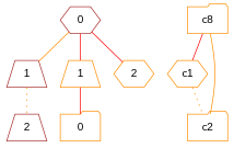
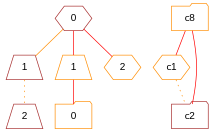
  graph {
    fontname="Liberation Sans"
    node [color=darkorange fontname="Liberation Sans" shape=hexagon]
    edge [color=red fontname="Liberation Sans"]
    n1 [color=brown label=0]
    n2 [color=brown label=1 shape=trapezium]
    n3 [label=1 shape=trapezium]
    n4 [label=2]
    n5 [color=brown label=2 shape=trapezium]
    n6 [label=0 shape=folder]
    n7 [label=c8 shape=folder]
    c1
-   c2 [shape=folder]
+   c2 [color=brown shape=folder]
    n1 -- n2 [color=darkorange]
    n1 -- n3
    n1 -- n4
    n2 -- n5 [color=darkorange style=dotted]
    n3 -- n6
    n7 -- c1
-   n7 -- c2 [color=darkorange]
+   n7 -- c2
    c1 -- c2 [color=darkorange style=dotted]
  }
